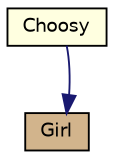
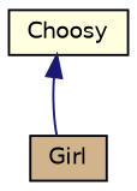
  digraph {
    node [color=black fontname=Helvetica fontsize=10 shape=record style=filled]
    n1 [fillcolor=lightyellow fontcolor=black height=0.2 label=Choosy width=0.4]
    n2 [fillcolor=tan height=0.2 label=Girl width=0.4]
-   n2 -> n1 [color=midnightblue dir=back fontname=Helvetica fontsize=10 labelfontname=Helvetica labelfontsize=10 style=solid]
+   n1 -> n2 [color=midnightblue dir=back fontname=Helvetica fontsize=10 labelfontname=Helvetica labelfontsize=10 style=solid]
  }
